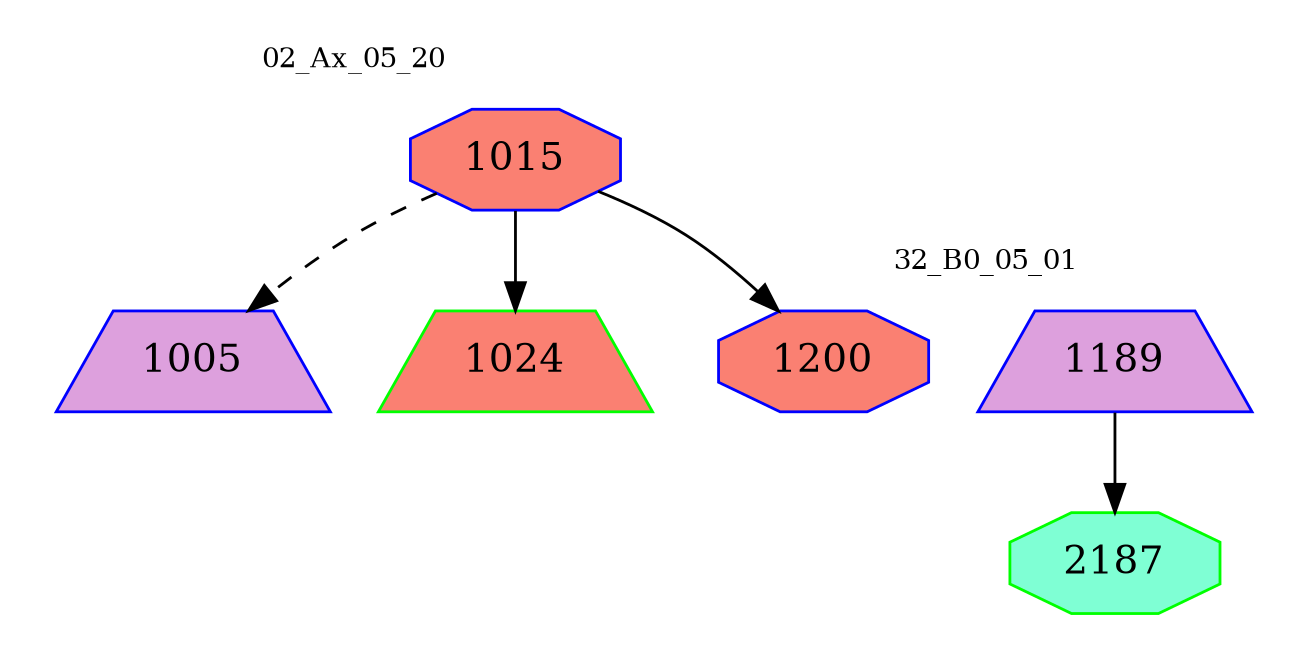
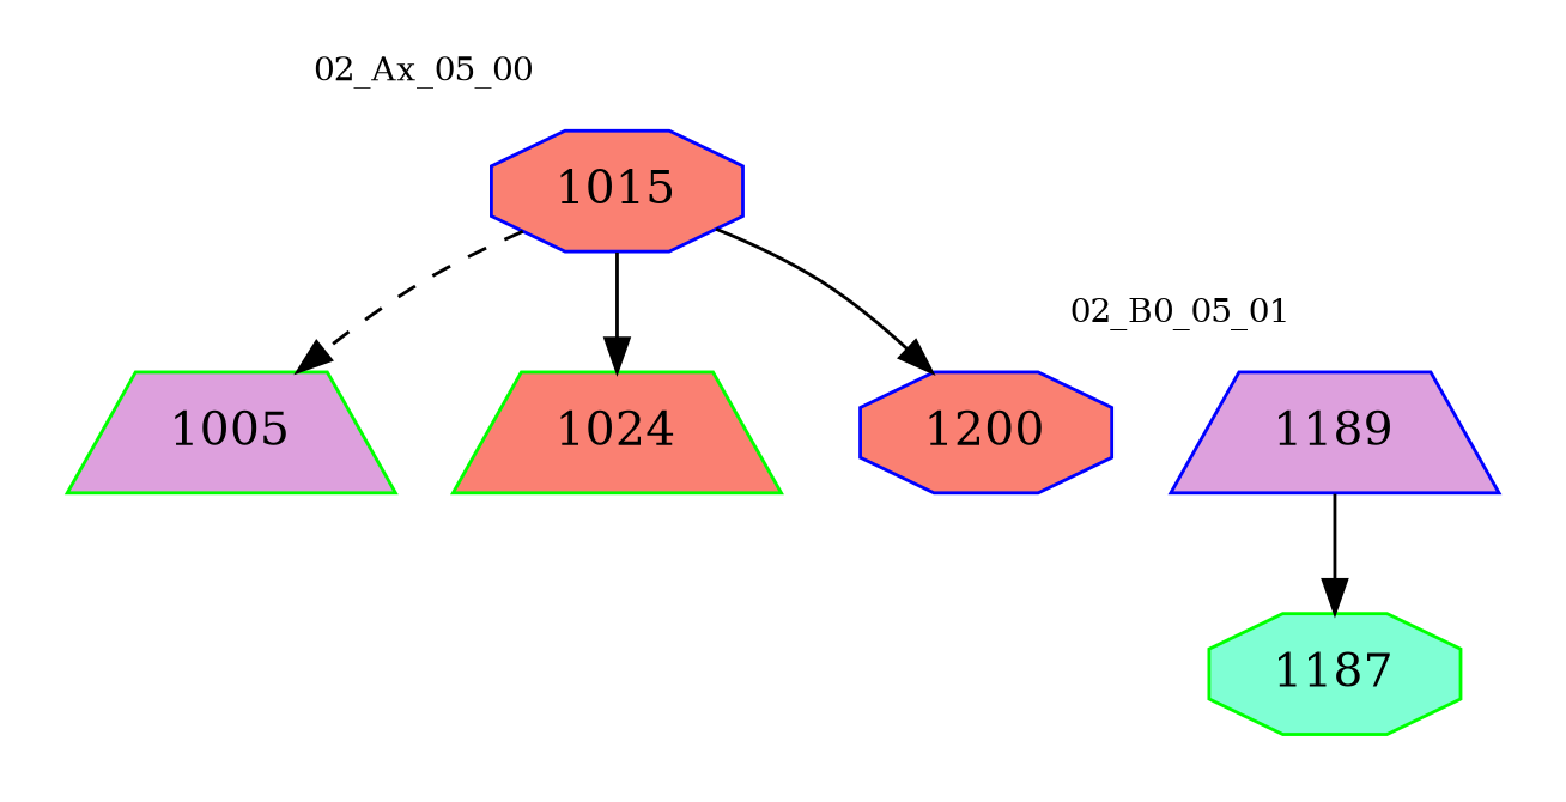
  digraph {
    node [color=blue fillcolor=salmon shape=octagon style=filled]
    edge [color=black style=solid]
    n1 [label=1015]
-   n2 [fillcolor=plum label=1005 shape=trapezium]
+   n2 [color=green fillcolor=plum label=1005 shape=trapezium]
    n3 [color=green label=1024 shape=trapezium]
    n4 [fillcolor=plum label=1189 shape=trapezium]
-   n5 [color=green fillcolor=aquamarine label=2187]
+   n5 [color=green fillcolor=aquamarine label=1187]
    n6 [label=1200]
    subgraph cluster_1 {
      color=white
      fontsize=10
-     label="02_Ax_05_20"
+     label="02_Ax_05_00"
      n1
      n2
      n3
    }
    subgraph cluster_2 {
      color=white
      fontsize=10
-     label="32_B0_05_01"
+     label="02_B0_05_01"
      n4
      n5
      n6
    }
    n1 -> n2 [style=dashed]
    n1 -> n3
    n1 -> n6
    n4 -> n5
  }
